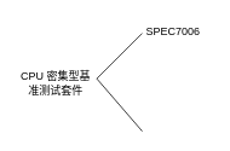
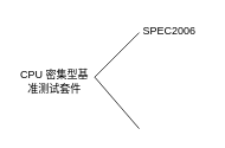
  <mxCell id="0" />
  <mxCell id="1" parent="0" />
  <mxCell id="2" value="CPU 密集型基准测试套件" style="text;html=1;align=center;verticalAlign=middle;whiteSpace=wrap;rounded=0;" vertex="1" parent="1"><mxGeometry x="20" y="76" width="82" height="30" as="geometry" /></mxCell>
- <mxCell id="3" value="SPEC7006" style="text;html=1;align=center;verticalAlign=middle;whiteSpace=wrap;rounded=0;" vertex="1" parent="1"><mxGeometry x="149" y="20" width="82" height="30" as="geometry" /></mxCell>
+ <mxCell id="3" value="SPEC2006" style="text;html=1;align=center;verticalAlign=middle;whiteSpace=wrap;rounded=0;" vertex="1" parent="1"><mxGeometry x="149" y="20" width="82" height="30" as="geometry" /></mxCell>
  <mxCell id="4" value="" style="endArrow=none;html=1;rounded=0;" edge="1" parent="1"><mxGeometry width="50" height="50" relative="1" as="geometry"><mxPoint x="106" y="86" as="sourcePoint" /><mxPoint x="156" y="36" as="targetPoint" /></mxGeometry></mxCell>
  <mxCell id="5" value="" style="endArrow=none;html=1;rounded=0;" edge="1" parent="1"><mxGeometry width="50" height="50" relative="1" as="geometry"><mxPoint x="106" y="86" as="sourcePoint" /><mxPoint x="156" y="144" as="targetPoint" /></mxGeometry></mxCell>
